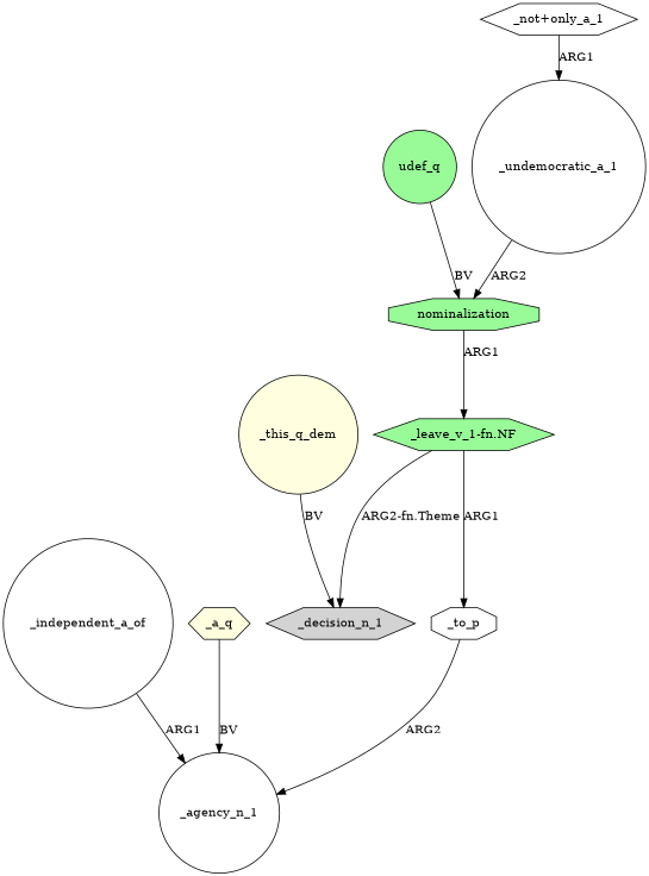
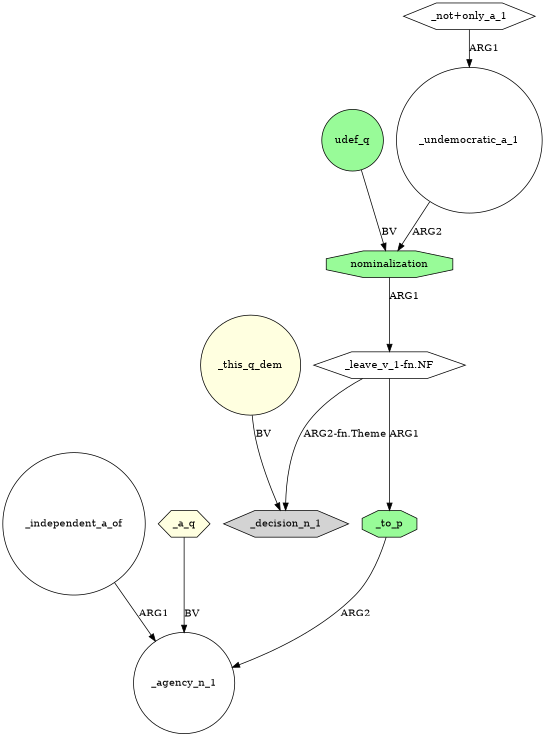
  digraph {
    fontname="DejaVu Serif"
    node [fillcolor=white fontname="DejaVu Serif" shape=circle style=filled]
    edge [fontname="DejaVu Serif"]
-   _to_p [shape=octagon]
+   _to_p [fillcolor=palegreen shape=octagon]
    _agency_n_1
-   "_leave_v_1-fn.NF" [fillcolor=palegreen shape=hexagon]
+   "_leave_v_1-fn.NF" [shape=hexagon]
    _decision_n_1 [fillcolor=lightgrey shape=hexagon]
    nominalization [fillcolor=palegreen shape=octagon]
    _this_q_dem [fillcolor=lightyellow]
    _independent_a_of
    udef_q [fillcolor=palegreen]
    _undemocratic_a_1
    _a_q [fillcolor=lightyellow shape=hexagon]
    "_not+only_a_1" [shape=hexagon]
    _to_p -> _agency_n_1 [label=ARG2]
    "_leave_v_1-fn.NF" -> _to_p [label=ARG1]
    "_leave_v_1-fn.NF" -> _decision_n_1 [label="ARG2-fn.Theme"]
    nominalization -> "_leave_v_1-fn.NF" [label=ARG1]
    _this_q_dem -> _decision_n_1 [label=BV]
    _independent_a_of -> _agency_n_1 [label=ARG1]
    udef_q -> nominalization [label=BV]
    _undemocratic_a_1 -> nominalization [label=ARG2]
    _a_q -> _agency_n_1 [label=BV]
    "_not+only_a_1" -> _undemocratic_a_1 [label=ARG1]
  }
